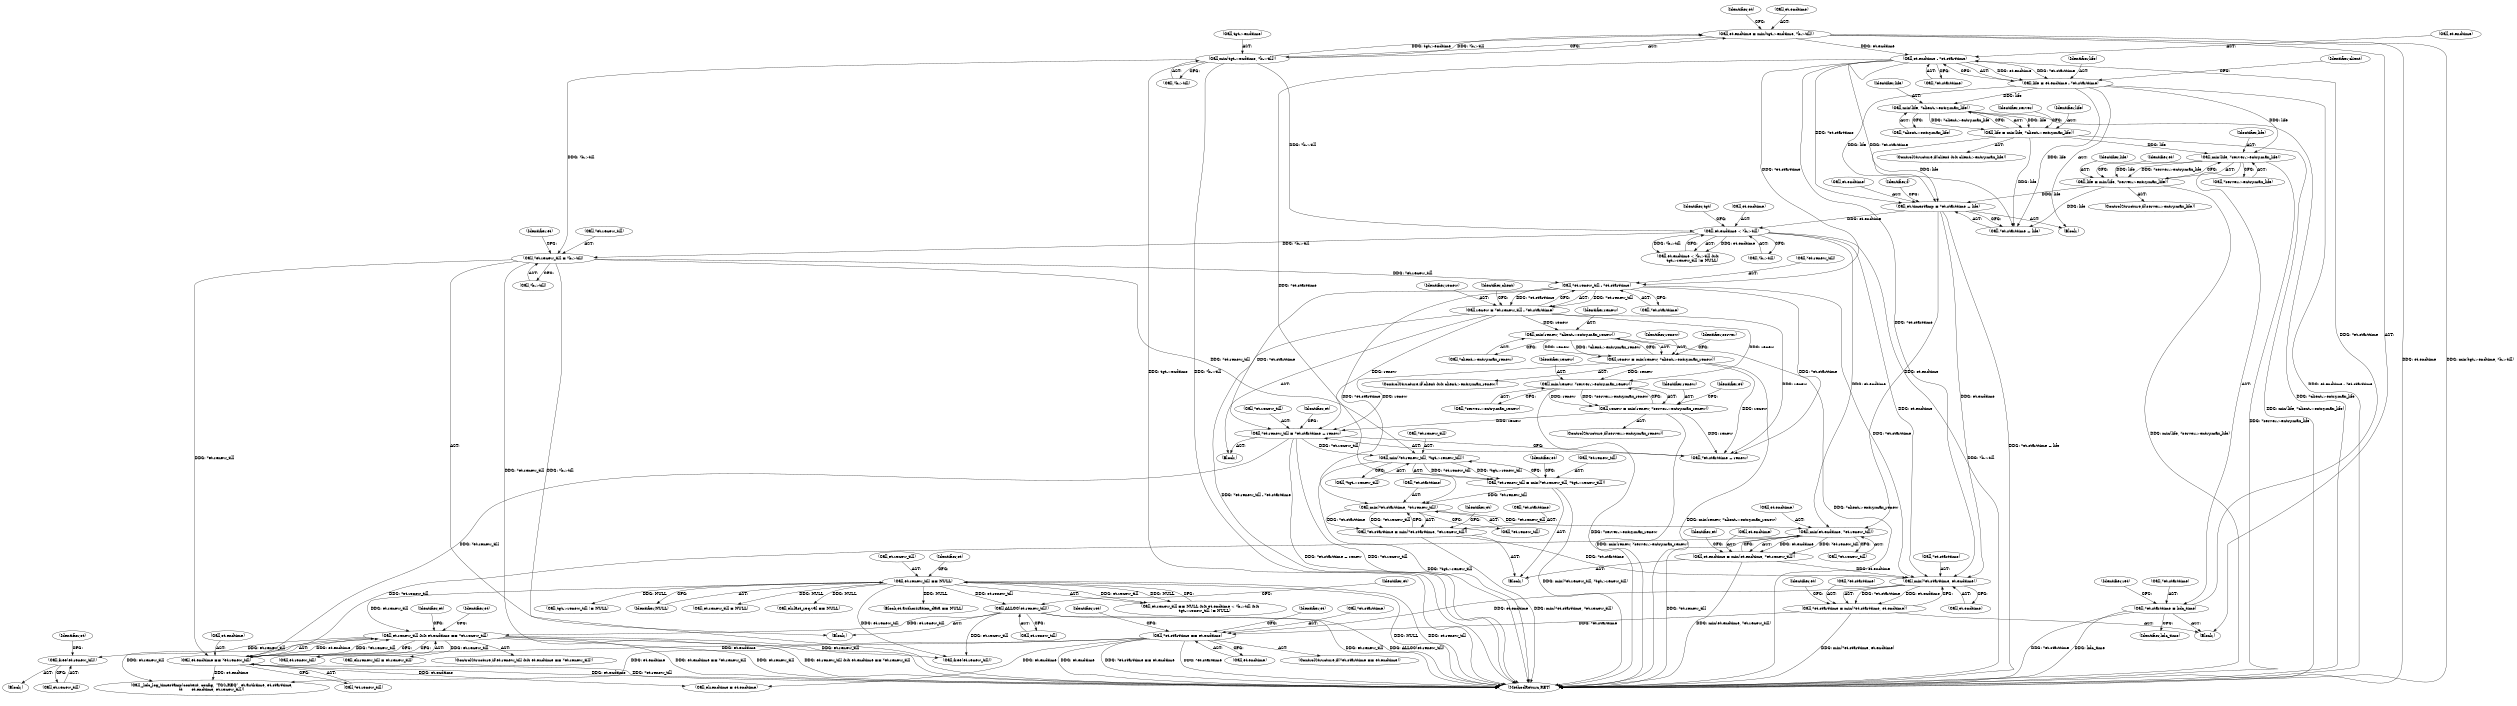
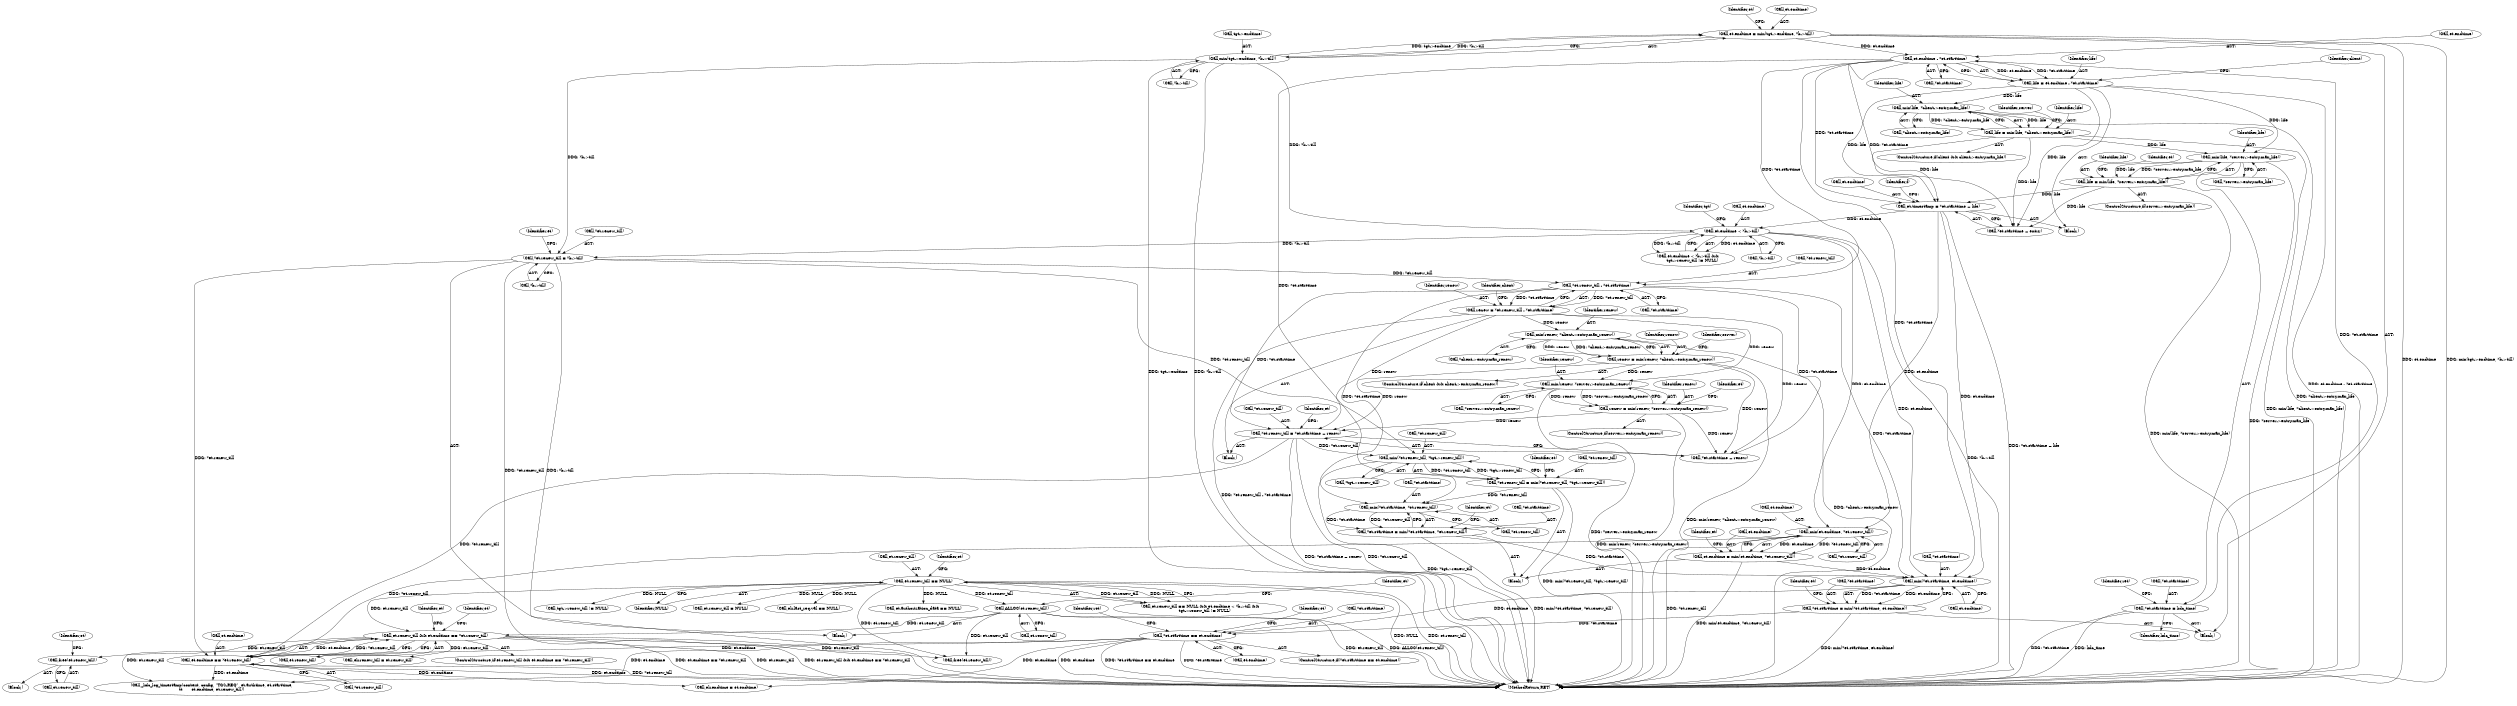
  digraph {
    fontname="DejaVu Serif"
    node [fontname="DejaVu Serif"]
    edge [fontname="DejaVu Serif"]
    n1 [label="(Call,free(et.renew_till))"]
    n2 [label="(Call,et.renew_till)"]
    n3 [label="(Block,)"]
    n4 [label="(Call,et.renew_till && et.endtime == *et.renew_till)"]
    n5 [label="(Call,et.endtime == *et.renew_till)"]
    n6 [label="(Call,_kdc_log_timestamp(context, config, \"TGS-REQ\", et.authtime, et.starttime,\n\t\t       et.endtime, et.renew_till))"]
    n7 [label="(Call,et.renew_till)"]
    n8 [label="(Call,ek.renew_till = et.renew_till)"]
    n9 [label="(MethodReturn,RET)"]
    n10 [label="(ControlStructure,if(et.renew_till && et.endtime == *et.renew_till))"]
    n11 [label="(Call,free(et.renew_till))"]
    n12 [label="(Call,ek.endtime = et.endtime)"]
    n13 [label="(Call,*et.renew_till)"]
    n14 [label="(Call,ALLOC(et.renew_till))"]
    n15 [label="(Block,)"]
    n16 [label="(Call,et.renew_till)"]
    n17 [label="(Call,et.renew_till == NULL)"]
    n18 [label="(Call,tgt->renew_till != NULL)"]
    n19 [label="(Identifier,NULL)"]
    n20 [label="(Call,et.renew_till = NULL)"]
    n21 [label="(Call,ek.last_req.val == NULL)"]
-   n22 [label="(Block,et.authorization_data == NULL)"]
+   n22 [label="(Call,et.authorization_data == NULL)"]
    n23 [label="(Call,et.renew_till == NULL && et.endtime < *b->till &&\n       tgt->renew_till != NULL)"]
    n24 [label="(Call,*et.starttime == et.endtime)"]
    n25 [label="(ControlStructure,if(*et.starttime == et.endtime))"]
    n26 [label="(Call,et.endtime)"]
    n27 [label="(Call,*et.starttime = min(*et.starttime, et.endtime))"]
    n28 [label="(Call,min(*et.starttime, et.endtime))"]
    n29 [label="(Block,)"]
    n30 [label="(Call,et.endtime)"]
    n31 [label="(Call,*et.starttime = min(*et.starttime, *et.renew_till))"]
    n32 [label="(Call,min(*et.starttime, *et.renew_till))"]
    n33 [label="(Block,)"]
    n34 [label="(Call,min(et.endtime, *et.renew_till))"]
    n35 [label="(Call,*et.renew_till)"]
    n36 [label="(Call,et.endtime = min(et.endtime, *et.renew_till))"]
    n37 [label="(Call,*et.renew_till)"]
    n38 [label="(Call,et.endtime - *et.starttime)"]
    n39 [label="(Call,*et.renew_till - *et.starttime)"]
    n40 [label="(Call,et.timestamp = *et.starttime + life)"]
    n41 [label="(Call,life = et.endtime - *et.starttime)"]
    n42 [label="(Call,*et.starttime)"]
-   n43 [label="(Call,*et.starttime + life)"]
+   n43 [label="(Call,*et.starttime + entry)"]
    n44 [label="(Call,*et.renew_till = *et.starttime + renew)"]
    n45 [label="(Call,renew = *et.renew_till - *et.starttime)"]
    n46 [label="(Call,*et.starttime + renew)"]
    n47 [label="(Call,*et.starttime)"]
    n48 [label="(Call,et.endtime < *b->till)"]
    n49 [label="(Block,)"]
    n50 [label="(Call,min(life, *client->entry.max_life))"]
    n51 [label="(Call,min(life, *server->entry.max_life))"]
    n52 [label="(Call,et.endtime = min(tgt->endtime, *b->till))"]
    n53 [label="(Call,min(tgt->endtime, *b->till))"]
    n54 [label="(Call,*et.renew_till = *b->till)"]
    n55 [label="(Call,*b->till)"]
    n56 [label="(Call,min(*et.renew_till, *tgt->renew_till))"]
    n57 [label="(Call,*b->till)"]
    n58 [label="(Call,*b->till)"]
    n59 [label="(Call,et.endtime < *b->till &&\n       tgt->renew_till != NULL)"]
    n60 [label="(Call,*et.starttime = kdc_time)"]
    n61 [label="(Identifier,kdc_time)"]
    n62 [label="(Block,)"]
    n63 [label="(Call,min(renew, *server->entry.max_renew))"]
    n64 [label="(Call,min(renew, *client->entry.max_renew))"]
    n65 [label="(Call,*et.renew_till = min(*et.renew_till, *tgt->renew_till))"]
    n66 [label="(Call,*tgt->renew_till)"]
    n67 [label="(Call,life = min(life, *client->entry.max_life))"]
    n68 [label="(ControlStructure,if(client && client->entry.max_life))"]
    n69 [label="(Call,*client->entry.max_life)"]
    n70 [label="(Call,life = min(life, *server->entry.max_life))"]
    n71 [label="(Call,*server->entry.max_life)"]
    n72 [label="(ControlStructure,if(server->entry.max_life))"]
    n73 [label="(Call,renew = min(renew, *server->entry.max_renew))"]
    n74 [label="(Call,*server->entry.max_renew)"]
    n75 [label="(Call,renew = min(renew, *client->entry.max_renew))"]
    n76 [label="(Call,*client->entry.max_renew)"]
    n77 [label="(ControlStructure,if(server->entry.max_renew))"]
    n78 [label="(ControlStructure,if(client && client->entry.max_renew))"]
    n79 [label="(Identifier,f)"]
    n80 [label="(Identifier,et)"]
    n81 [label="(Identifier,client)"]
    n82 [label="(Identifier,server)"]
    n83 [label="(Call,et.endtime)"]
    n84 [label="(Identifier,renew)"]
    n85 [label="(Identifier,renew)"]
    n86 [label="(Call,*et.renew_till)"]
    n87 [label="(Identifier,et)"]
    n88 [label="(Call,*et.renew_till)"]
    n89 [label="(Identifier,renew)"]
    n90 [label="(Identifier,et)"]
    n91 [label="(Identifier,life)"]
    n92 [label="(Identifier,ret)"]
    n93 [label="(Call,*et.starttime)"]
    n94 [label="(Call,tgt->endtime)"]
    n95 [label="(Identifier,et)"]
    n96 [label="(Identifier,et)"]
    n97 [label="(Call,et.renew_till)"]
    n98 [label="(Identifier,et)"]
    n99 [label="(Identifier,life)"]
    n100 [label="(Call,*et.starttime)"]
    n101 [label="(Call,*et.starttime)"]
    n102 [label="(Identifier,renew)"]
    n103 [label="(Identifier,et)"]
    n104 [label="(Identifier,et)"]
    n105 [label="(Call,*et.renew_till)"]
    n106 [label="(Call,et.endtime)"]
    n107 [label="(Identifier,client)"]
    n108 [label="(Identifier,et)"]
    n109 [label="(Call,*et.starttime)"]
    n110 [label="(Call,*et.starttime)"]
    n111 [label="(Call,et.endtime)"]
    n112 [label="(Identifier,et)"]
    n113 [label="(Call,*et.renew_till)"]
    n114 [label="(Identifier,et)"]
    n115 [label="(Call,et.endtime)"]
    n116 [label="(Identifier,renew)"]
    n117 [label="(Identifier,life)"]
    n118 [label="(Call,et.endtime)"]
    n119 [label="(Call,et.endtime)"]
    n120 [label="(Call,et.endtime)"]
    n121 [label="(Identifier,life)"]
    n122 [label="(Identifier,et)"]
    n123 [label="(Call,*et.starttime)"]
    n124 [label="(Identifier,server)"]
    n125 [label="(Identifier,tgt)"]
    n126 [label="(Identifier,et)"]
    n127 [label="(Identifier,et)"]
    n128 [label="(Identifier,ret)"]
    n129 [label="(Identifier,et)"]
    n130 [label="(Call,*et.renew_till)"]
    n131 [label="(Identifier,life)"]
    n1 -> n2 [label="CFG: "]
    n1 -> n3 [label="AST: "]
    n2 -> n1 [label="AST: "]
    n4 -> n1 [label="DDG: et.renew_till"]
    n4 -> n5 [label="CFG: "]
    n4 -> n6 [label="DDG: et.renew_till"]
    n4 -> n7 [label="CFG: "]
    n4 -> n8 [label="DDG: et.renew_till"]
    n4 -> n9 [label="DDG: et.endtime == *et.renew_till"]
    n4 -> n9 [label="DDG: et.renew_till"]
    n4 -> n9 [label="DDG: et.renew_till && et.endtime == *et.renew_till"]
    n4 -> n10 [label="AST: "]
    n4 -> n11 [label="DDG: et.renew_till"]
    n5 -> n4 [label="AST: "]
    n5 -> n4 [label="DDG: et.endtime"]
    n5 -> n4 [label="DDG: *et.renew_till"]
    n5 -> n6 [label="DDG: et.endtime"]
    n5 -> n9 [label="DDG: et.endtime"]
    n5 -> n9 [label="DDG: *et.renew_till"]
    n5 -> n12 [label="DDG: et.endtime"]
    n5 -> n13 [label="CFG: "]
    n7 -> n4 [label="AST: "]
    n13 -> n5 [label="AST: "]
    n14 -> n4 [label="DDG: et.renew_till"]
    n14 -> n9 [label="DDG: et.renew_till"]
    n14 -> n9 [label="DDG: ALLOC(et.renew_till)"]
    n14 -> n11 [label="DDG: et.renew_till"]
    n14 -> n15 [label="AST: "]
    n14 -> n16 [label="CFG: "]
    n16 -> n14 [label="AST: "]
    n17 -> n4 [label="DDG: et.renew_till"]
    n17 -> n9 [label="DDG: NULL"]
    n17 -> n9 [label="DDG: et.renew_till"]
    n17 -> n11 [label="DDG: et.renew_till"]
    n17 -> n14 [label="DDG: et.renew_till"]
    n17 -> n18 [label="DDG: NULL"]
    n17 -> n19 [label="CFG: "]
    n17 -> n20 [label="DDG: NULL"]
    n17 -> n21 [label="DDG: NULL"]
    n17 -> n22 [label="DDG: NULL"]
    n17 -> n23 [label="AST: "]
    n17 -> n23 [label="DDG: et.renew_till"]
    n17 -> n23 [label="DDG: NULL"]
    n19 -> n17 [label="AST: "]
    n23 -> n17 [label="CFG: "]
    n24 -> n5 [label="DDG: et.endtime"]
    n24 -> n6 [label="DDG: et.endtime"]
    n24 -> n9 [label="DDG: et.endtime"]
    n24 -> n9 [label="DDG: *et.starttime == et.endtime"]
    n24 -> n9 [label="DDG: *et.starttime"]
    n24 -> n12 [label="DDG: et.endtime"]
    n24 -> n25 [label="AST: "]
    n24 -> n26 [label="CFG: "]
    n26 -> n24 [label="AST: "]
    n27 -> n9 [label="DDG: min(*et.starttime, et.endtime)"]
    n27 -> n24 [label="DDG: *et.starttime"]
    n27 -> n28 [label="CFG: "]
    n27 -> n29 [label="AST: "]
    n28 -> n24 [label="DDG: et.endtime"]
    n28 -> n27 [label="AST: "]
    n28 -> n27 [label="DDG: *et.starttime"]
    n28 -> n27 [label="DDG: et.endtime"]
    n28 -> n30 [label="CFG: "]
    n30 -> n28 [label="AST: "]
    n31 -> n9 [label="DDG: min(*et.starttime, *et.renew_till)"]
    n31 -> n28 [label="DDG: *et.starttime"]
    n31 -> n32 [label="CFG: "]
    n31 -> n33 [label="AST: "]
    n32 -> n31 [label="AST: "]
    n32 -> n31 [label="DDG: *et.starttime"]
    n32 -> n31 [label="DDG: *et.renew_till"]
-   n32 -> n34 [label="DDG: *et.renew_till"]
    n32 -> n35 [label="CFG: "]
    n34 -> n5 [label="DDG: *et.renew_till"]
    n34 -> n9 [label="DDG: *et.renew_till"]
    n34 -> n36 [label="AST: "]
    n34 -> n36 [label="DDG: et.endtime"]
    n34 -> n36 [label="DDG: *et.renew_till"]
    n34 -> n37 [label="CFG: "]
    n35 -> n32 [label="AST: "]
    n36 -> n9 [label="DDG: min(et.endtime, *et.renew_till)"]
    n36 -> n28 [label="DDG: et.endtime"]
    n36 -> n33 [label="AST: "]
    n36 -> n34 [label="CFG: "]
    n37 -> n34 [label="AST: "]
    n38 -> n28 [label="DDG: *et.starttime"]
    n38 -> n32 [label="DDG: *et.starttime"]
    n38 -> n39 [label="DDG: *et.starttime"]
    n38 -> n40 [label="DDG: *et.starttime"]
    n38 -> n41 [label="AST: "]
    n38 -> n41 [label="DDG: et.endtime"]
    n38 -> n41 [label="DDG: *et.starttime"]
    n38 -> n42 [label="CFG: "]
    n38 -> n43 [label="DDG: *et.starttime"]
    n39 -> n28 [label="DDG: *et.starttime"]
    n39 -> n32 [label="DDG: *et.starttime"]
    n39 -> n44 [label="DDG: *et.starttime"]
    n39 -> n45 [label="AST: "]
    n39 -> n45 [label="DDG: *et.renew_till"]
    n39 -> n45 [label="DDG: *et.starttime"]
    n39 -> n46 [label="DDG: *et.starttime"]
    n39 -> n47 [label="CFG: "]
    n40 -> n9 [label="DDG: *et.starttime + life"]
    n40 -> n28 [label="DDG: et.endtime"]
    n40 -> n34 [label="DDG: et.endtime"]
    n40 -> n43 [label="CFG: "]
    n40 -> n48 [label="DDG: et.endtime"]
    n40 -> n49 [label="AST: "]
    n41 -> n9 [label="DDG: et.endtime - *et.starttime"]
    n41 -> n38 [label="CFG: "]
    n41 -> n40 [label="DDG: life"]
    n41 -> n43 [label="DDG: life"]
    n41 -> n49 [label="AST: "]
    n41 -> n50 [label="DDG: life"]
    n41 -> n51 [label="DDG: life"]
    n42 -> n38 [label="AST: "]
    n43 -> n40 [label="AST: "]
    n44 -> n5 [label="DDG: *et.renew_till"]
    n44 -> n9 [label="DDG: *et.starttime + renew"]
    n44 -> n9 [label="DDG: *et.renew_till"]
    n44 -> n46 [label="CFG: "]
    n44 -> n56 [label="DDG: *et.renew_till"]
    n44 -> n62 [label="AST: "]
    n45 -> n9 [label="DDG: *et.renew_till - *et.starttime"]
    n45 -> n39 [label="CFG: "]
    n45 -> n44 [label="DDG: renew"]
    n45 -> n46 [label="DDG: renew"]
    n45 -> n62 [label="AST: "]
    n45 -> n63 [label="DDG: renew"]
    n45 -> n64 [label="DDG: renew"]
    n46 -> n44 [label="AST: "]
    n47 -> n39 [label="AST: "]
    n48 -> n9 [label="DDG: *b->till"]
    n48 -> n28 [label="DDG: et.endtime"]
    n48 -> n34 [label="DDG: et.endtime"]
    n48 -> n54 [label="DDG: *b->till"]
    n48 -> n58 [label="CFG: "]
    n48 -> n59 [label="AST: "]
    n48 -> n59 [label="DDG: et.endtime"]
    n48 -> n59 [label="DDG: *b->till"]
    n50 -> n9 [label="DDG: *client->entry.max_life"]
    n50 -> n67 [label="AST: "]
    n50 -> n67 [label="DDG: life"]
    n50 -> n67 [label="DDG: *client->entry.max_life"]
    n50 -> n69 [label="CFG: "]
    n51 -> n9 [label="DDG: *server->entry.max_life"]
    n51 -> n60 [label="AST: "]
    n51 -> n70 [label="AST: "]
    n51 -> n70 [label="DDG: life"]
    n51 -> n70 [label="DDG: *server->entry.max_life"]
    n51 -> n71 [label="CFG: "]
    n52 -> n9 [label="DDG: et.endtime"]
    n52 -> n9 [label="DDG: min(tgt->endtime, *b->till)"]
    n52 -> n29 [label="AST: "]
    n52 -> n38 [label="DDG: et.endtime"]
    n52 -> n53 [label="CFG: "]
    n53 -> n9 [label="DDG: tgt->endtime"]
    n53 -> n9 [label="DDG: *b->till"]
    n53 -> n48 [label="DDG: *b->till"]
    n53 -> n52 [label="AST: "]
    n53 -> n52 [label="DDG: tgt->endtime"]
    n53 -> n52 [label="DDG: *b->till"]
    n53 -> n54 [label="DDG: *b->till"]
    n53 -> n55 [label="CFG: "]
    n54 -> n5 [label="DDG: *et.renew_till"]
    n54 -> n9 [label="DDG: *b->till"]
    n54 -> n9 [label="DDG: *et.renew_till"]
    n54 -> n15 [label="AST: "]
    n54 -> n39 [label="DDG: *et.renew_till"]
    n54 -> n56 [label="DDG: *et.renew_till"]
    n54 -> n57 [label="CFG: "]
    n55 -> n53 [label="AST: "]
    n56 -> n9 [label="DDG: *tgt->renew_till"]
    n56 -> n65 [label="AST: "]
    n56 -> n65 [label="DDG: *et.renew_till"]
    n56 -> n65 [label="DDG: *tgt->renew_till"]
    n56 -> n66 [label="CFG: "]
    n57 -> n54 [label="AST: "]
    n58 -> n48 [label="AST: "]
    n59 -> n48 [label="CFG: "]
    n60 -> n9 [label="DDG: kdc_time"]
    n60 -> n9 [label="DDG: *et.starttime"]
    n60 -> n29 [label="AST: "]
    n60 -> n38 [label="DDG: *et.starttime"]
    n60 -> n61 [label="CFG: "]
    n63 -> n9 [label="DDG: *server->entry.max_renew"]
    n63 -> n73 [label="AST: "]
    n63 -> n73 [label="DDG: renew"]
    n63 -> n73 [label="DDG: *server->entry.max_renew"]
    n63 -> n74 [label="CFG: "]
    n64 -> n9 [label="DDG: *client->entry.max_renew"]
    n64 -> n75 [label="AST: "]
    n64 -> n75 [label="DDG: renew"]
    n64 -> n75 [label="DDG: *client->entry.max_renew"]
    n64 -> n76 [label="CFG: "]
    n65 -> n9 [label="DDG: min(*et.renew_till, *tgt->renew_till)"]
    n65 -> n32 [label="DDG: *et.renew_till"]
    n65 -> n33 [label="AST: "]
    n65 -> n56 [label="CFG: "]
    n66 -> n56 [label="AST: "]
    n67 -> n9 [label="DDG: min(life, *client->entry.max_life)"]
    n67 -> n40 [label="DDG: life"]
    n67 -> n43 [label="DDG: life"]
    n67 -> n50 [label="CFG: "]
    n67 -> n51 [label="DDG: life"]
    n67 -> n68 [label="AST: "]
    n69 -> n50 [label="AST: "]
    n70 -> n9 [label="DDG: min(life, *server->entry.max_life)"]
    n70 -> n40 [label="DDG: life"]
    n70 -> n43 [label="DDG: life"]
    n70 -> n51 [label="CFG: "]
    n70 -> n72 [label="AST: "]
    n71 -> n51 [label="AST: "]
    n73 -> n9 [label="DDG: min(renew, *server->entry.max_renew)"]
    n73 -> n44 [label="DDG: renew"]
    n73 -> n46 [label="DDG: renew"]
    n73 -> n63 [label="CFG: "]
    n73 -> n77 [label="AST: "]
    n74 -> n63 [label="AST: "]
    n75 -> n9 [label="DDG: min(renew, *client->entry.max_renew)"]
    n75 -> n44 [label="DDG: renew"]
    n75 -> n46 [label="DDG: renew"]
    n75 -> n63 [label="DDG: renew"]
    n75 -> n64 [label="CFG: "]
    n75 -> n78 [label="AST: "]
    n76 -> n64 [label="AST: "]
    n79 -> n40 [label="CFG: "]
    n80 -> n73 [label="CFG: "]
    n81 -> n45 [label="CFG: "]
    n82 -> n75 [label="CFG: "]
    n83 -> n5 [label="AST: "]
    n84 -> n73 [label="AST: "]
    n85 -> n75 [label="AST: "]
    n86 -> n54 [label="AST: "]
    n87 -> n70 [label="CFG: "]
    n88 -> n39 [label="AST: "]
    n89 -> n64 [label="AST: "]
    n90 -> n24 [label="CFG: "]
    n91 -> n50 [label="AST: "]
    n92 -> n60 [label="CFG: "]
    n93 -> n28 [label="AST: "]
    n94 -> n53 [label="AST: "]
    n95 -> n14 [label="CFG: "]
    n96 -> n65 [label="CFG: "]
    n97 -> n17 [label="AST: "]
    n98 -> n52 [label="CFG: "]
    n99 -> n41 [label="AST: "]
    n100 -> n27 [label="AST: "]
    n101 -> n31 [label="AST: "]
    n102 -> n63 [label="AST: "]
    n103 -> n54 [label="CFG: "]
    n104 -> n1 [label="CFG: "]
    n105 -> n56 [label="AST: "]
    n106 -> n38 [label="AST: "]
    n107 -> n41 [label="CFG: "]
    n108 -> n27 [label="CFG: "]
    n109 -> n24 [label="AST: "]
    n110 -> n60 [label="AST: "]
    n111 -> n48 [label="AST: "]
    n112 -> n44 [label="CFG: "]
    n113 -> n65 [label="AST: "]
    n114 -> n4 [label="CFG: "]
    n115 -> n34 [label="AST: "]
    n116 -> n45 [label="AST: "]
    n117 -> n51 [label="AST: "]
    n118 -> n52 [label="AST: "]
    n119 -> n40 [label="AST: "]
    n120 -> n36 [label="AST: "]
    n121 -> n70 [label="AST: "]
    n122 -> n31 [label="CFG: "]
    n123 -> n32 [label="AST: "]
    n124 -> n67 [label="CFG: "]
    n125 -> n48 [label="CFG: "]
    n126 -> n4 [label="CFG: "]
    n127 -> n17 [label="CFG: "]
    n128 -> n24 [label="CFG: "]
    n129 -> n36 [label="CFG: "]
    n130 -> n44 [label="AST: "]
    n131 -> n67 [label="AST: "]
  }
